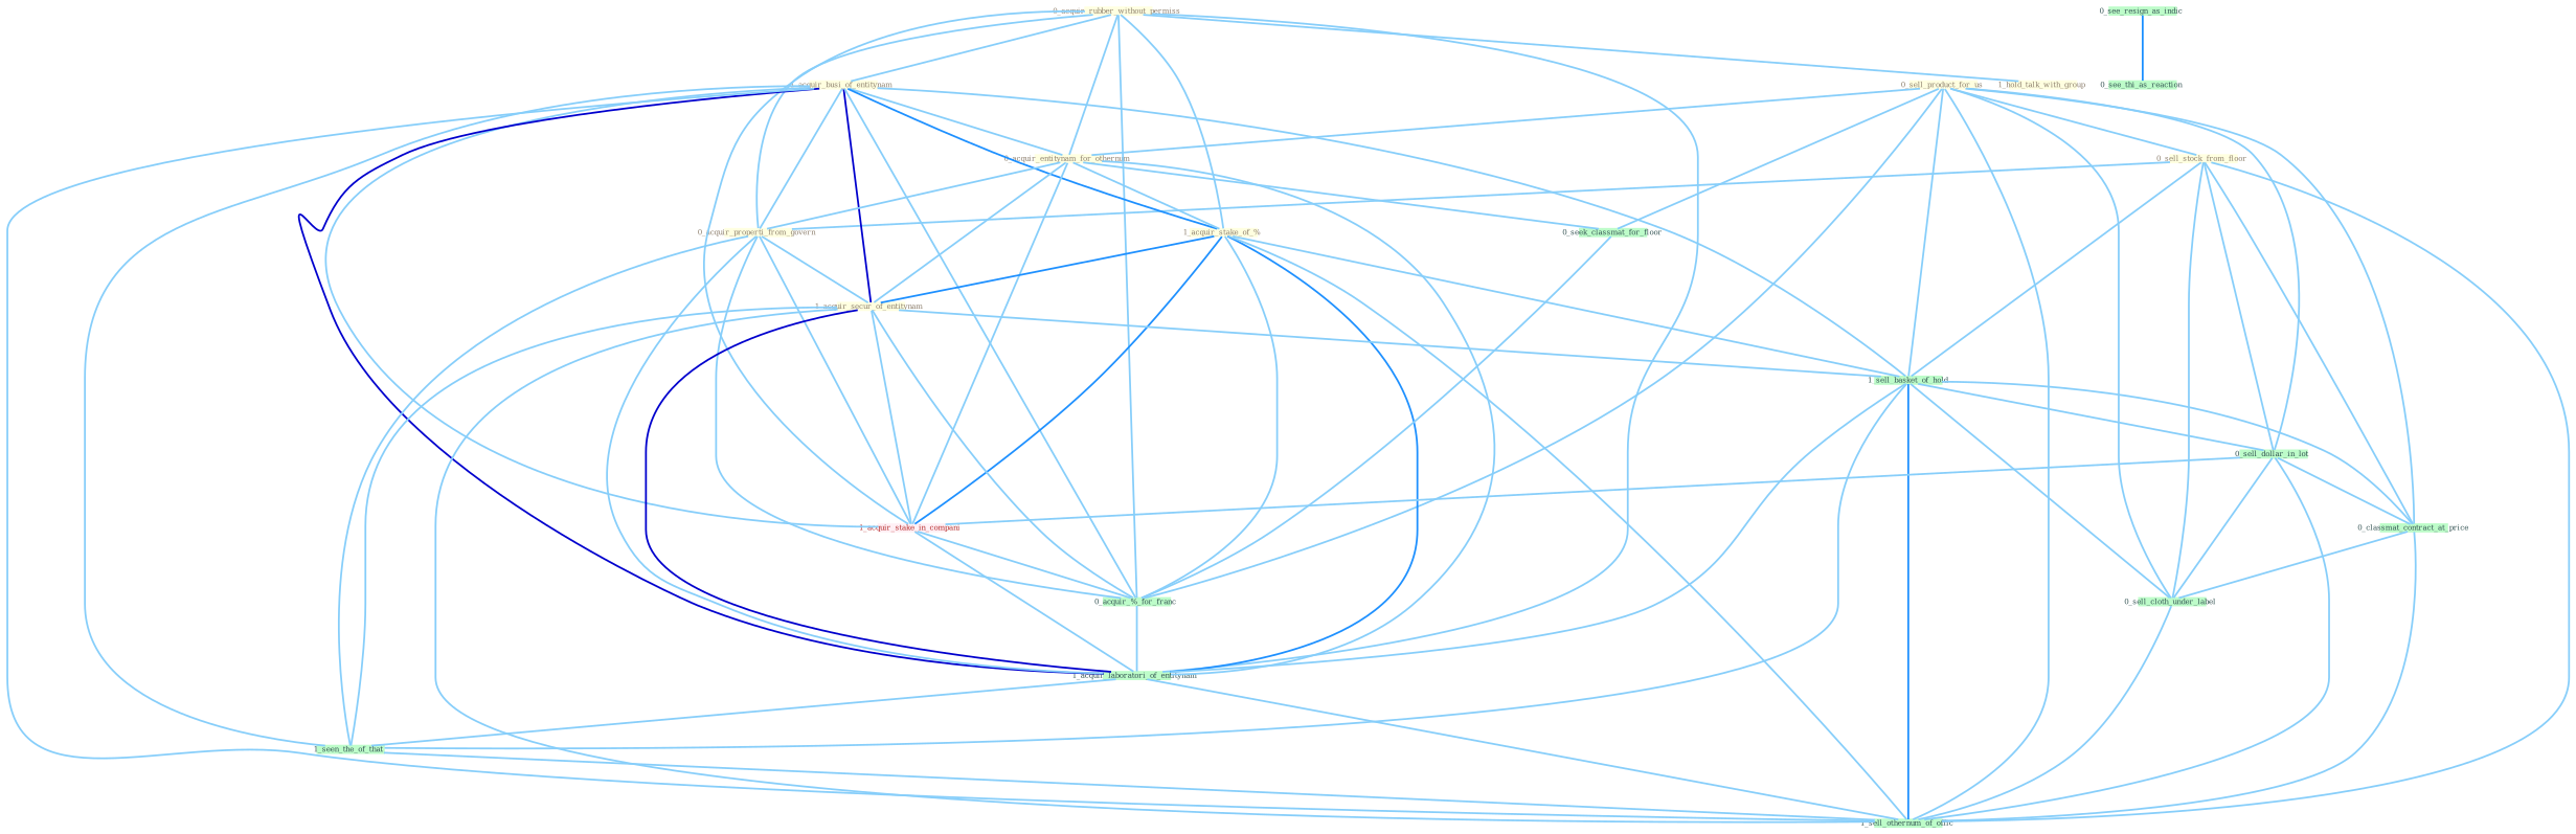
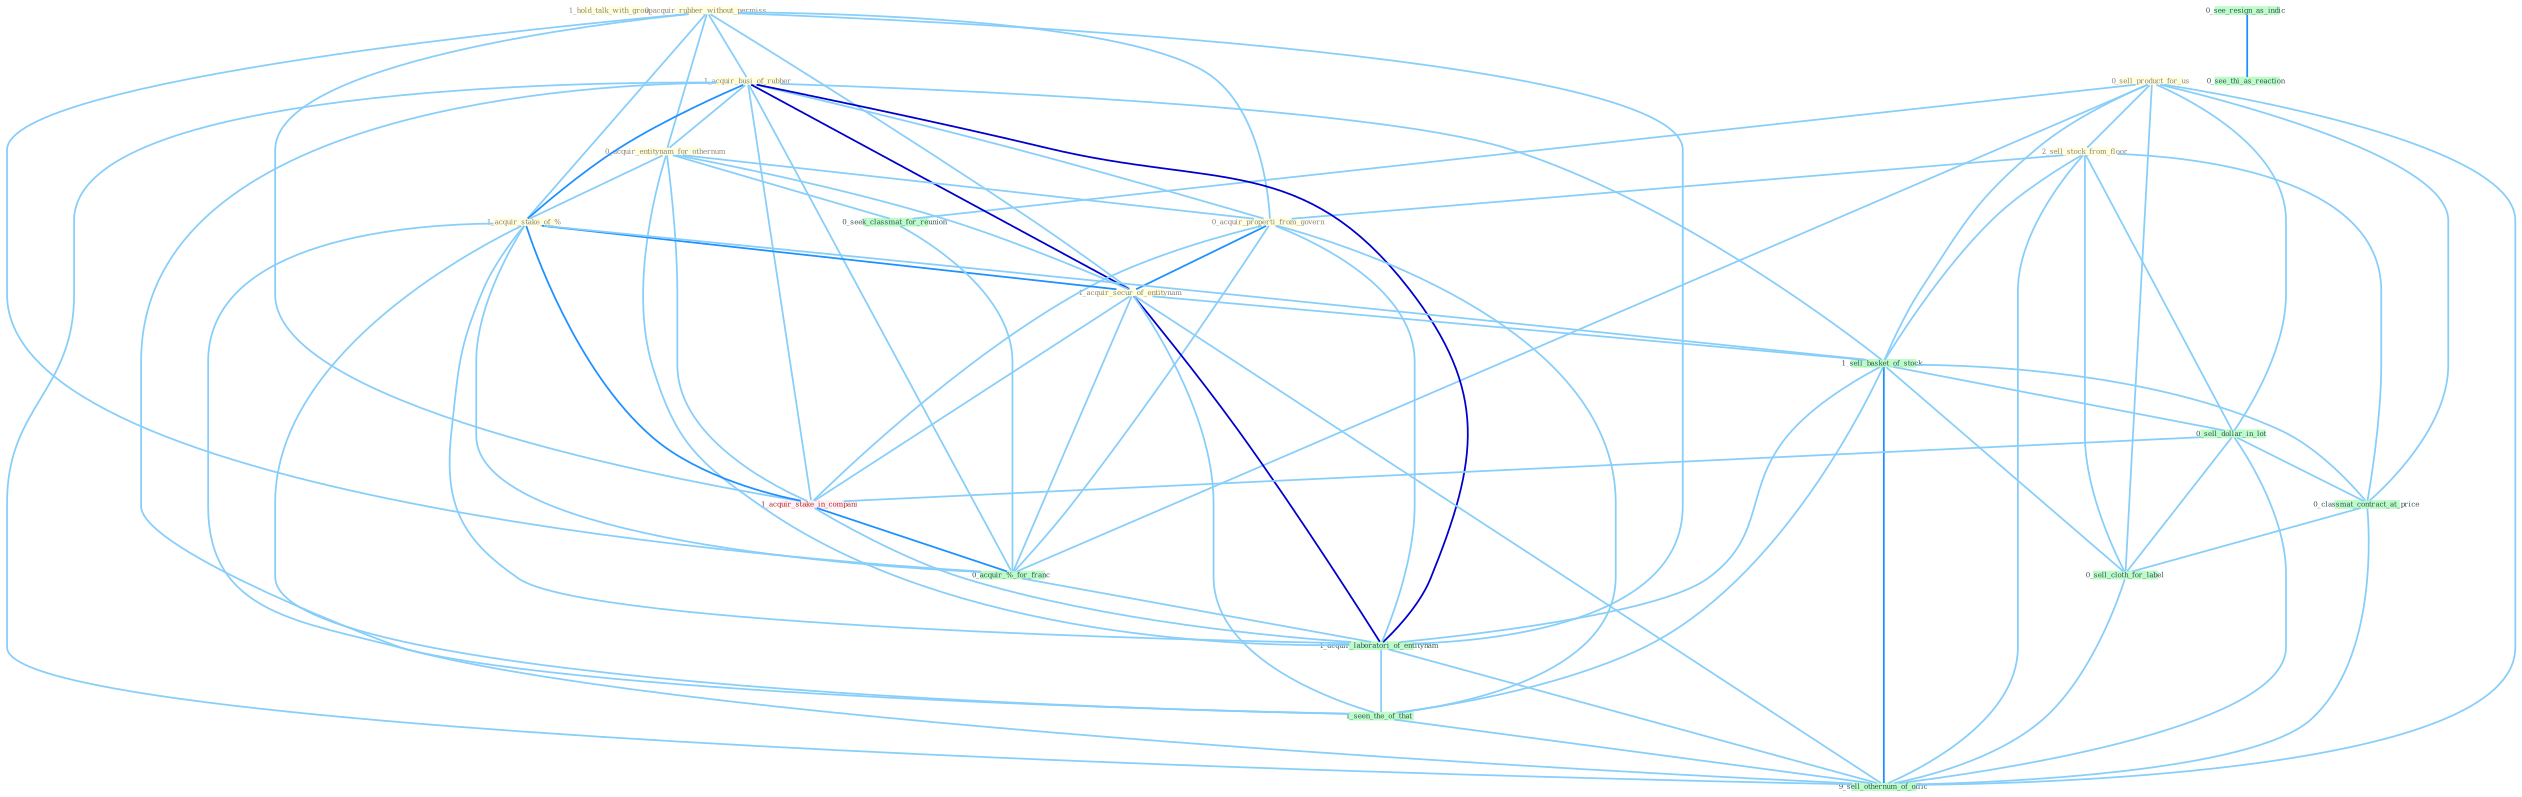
  graph {
    node [color="#BDFCC9" fixedsize=true fontcolor="#2f4f4f" fontsize=4 shape=polygon style=filled]
    edge [color="#87cefa" w=1]
    "1_hold_talk_with_group " [color="#ffffe0" fontcolor="#8b7d6b" height=.06 width=.5]
    "0_acquir_rubber_without_permiss " [color="#ffffe0" fontcolor="#8b7d6b" height=.06 width=.5]
    "0_sell_product_for_us " [color="#ffffe0" fontcolor="#8b7d6b" height=.06 width=.5]
-   "0_sell_stock_from_floor " [color="#ffffe0" fontcolor="#8b7d6b" height=.06 width=.5]
-   "1_acquir_busi_of_entitynam " [color="#ffffe0" fontcolor="#8b7d6b" height=.06 width=.5]
+   "0_sell_stock_from_floor " [color="#ffffe0" fontcolor="#8b7d6b" height=.06 width=.5 label="2_sell_stock_from_floor"]
+   "1_acquir_busi_of_entitynam " [color="#ffffe0" fontcolor="#8b7d6b" height=.06 width=.5 label="1_acquir_busi_of_rubber"]
    "0_acquir_entitynam_for_othernum " [color="#ffffe0" fontcolor="#8b7d6b" height=.06 width=.5]
    "0_acquir_properti_from_govern " [color="#ffffe0" fontcolor="#8b7d6b" height=.06 width=.5]
    "1_acquir_stake_of_% " [color="#ffffe0" fontcolor="#8b7d6b" height=.06 width=.5]
    "1_acquir_secur_of_entitynam " [color="#ffffe0" fontcolor="#8b7d6b" height=.06 width=.5]
    "1_acquir_stake_in_compani " [color="#fff0f5" fontcolor="#b22222" height=.06 width=.5]
    "0_acquir_%_for_franc " [height=.06 width=.5]
    "1_acquir_laboratori_of_entitynam " [height=.06 width=.5]
-   "0_seek_classmat_for_reunion " [height=.06 width=.5 label="0_seek_classmat_for_floor"]
-   "1_sell_basket_of_stock " [height=.06 width=.5 label="1_sell_basket_of_hold"]
+   "0_seek_classmat_for_reunion " [height=.06 width=.5]
+   "1_sell_basket_of_stock " [height=.06 width=.5]
    "0_sell_dollar_in_lot " [height=.06 width=.5]
    n16 [height=.06 label="0_classmat_contract_at_price" width=.5]
-   "0_sell_cloth_under_label " [height=.06 width=.5]
-   "1_sell_othernum_of_offic " [height=.06 width=.5]
+   "0_sell_cloth_under_label " [height=.06 width=.5 label="0_sell_cloth_for_label"]
+   "1_sell_othernum_of_offic " [height=.06 width=.5 label="9_sell_othernum_of_offic"]
    "1_seen_the_of_that " [height=.06 width=.5]
    "0_see_resign_as_indic " [height=.06 width=.5]
    "0_see_thi_as_reaction " [height=.06 width=.5]
    subgraph sub_1 {
      "1_hold_talk_with_group "
      "0_acquir_rubber_without_permiss "
      "0_sell_product_for_us "
      "0_sell_stock_from_floor "
      "1_acquir_busi_of_entitynam "
      "0_acquir_entitynam_for_othernum "
      "0_acquir_properti_from_govern "
      "1_acquir_stake_of_% "
      "1_acquir_secur_of_entitynam "
    }
    subgraph sub_2 {
      "1_acquir_stake_in_compani "
    }
    "0_acquir_rubber_without_permiss " -- "1_acquir_busi_of_entitynam "
    "0_acquir_rubber_without_permiss " -- "0_acquir_entitynam_for_othernum "
    "0_acquir_rubber_without_permiss " -- "0_acquir_properti_from_govern "
    "0_acquir_rubber_without_permiss " -- "1_acquir_stake_of_% "
-   "0_acquir_rubber_without_permiss " -- "1_hold_talk_with_group "
+   "0_acquir_rubber_without_permiss " -- "1_acquir_secur_of_entitynam "
    "0_acquir_rubber_without_permiss " -- "1_acquir_stake_in_compani "
    "0_acquir_rubber_without_permiss " -- "0_acquir_%_for_franc "
    "0_acquir_rubber_without_permiss " -- "1_acquir_laboratori_of_entitynam "
    "0_sell_product_for_us " -- "0_sell_stock_from_floor "
-   "0_sell_product_for_us " -- "0_acquir_entitynam_for_othernum "
    "0_sell_product_for_us " -- "0_acquir_%_for_franc "
    "0_sell_product_for_us " -- "0_seek_classmat_for_reunion "
    "0_sell_product_for_us " -- "1_sell_basket_of_stock "
    "0_sell_product_for_us " -- "0_sell_dollar_in_lot "
    "0_sell_product_for_us " -- n16
    "0_sell_product_for_us " -- "0_sell_cloth_under_label "
    "0_sell_product_for_us " -- "1_sell_othernum_of_offic "
    "0_sell_stock_from_floor " -- "0_acquir_properti_from_govern "
    "0_sell_stock_from_floor " -- "1_sell_basket_of_stock "
    "0_sell_stock_from_floor " -- "0_sell_dollar_in_lot "
    "0_sell_stock_from_floor " -- n16
    "0_sell_stock_from_floor " -- "0_sell_cloth_under_label "
    "0_sell_stock_from_floor " -- "1_sell_othernum_of_offic "
    "1_acquir_busi_of_entitynam " -- "0_acquir_entitynam_for_othernum "
    "1_acquir_busi_of_entitynam " -- "0_acquir_properti_from_govern "
    "1_acquir_busi_of_entitynam " -- "1_acquir_stake_of_% " [color="#1e90ff" w=2]
    "1_acquir_busi_of_entitynam " -- "1_acquir_secur_of_entitynam " [color="#0000cd" w=3]
    "1_acquir_busi_of_entitynam " -- "1_acquir_stake_in_compani "
    "1_acquir_busi_of_entitynam " -- "0_acquir_%_for_franc "
    "1_acquir_busi_of_entitynam " -- "1_acquir_laboratori_of_entitynam " [color="#0000cd" w=3]
    "1_acquir_busi_of_entitynam " -- "1_sell_basket_of_stock "
    "1_acquir_busi_of_entitynam " -- "1_sell_othernum_of_offic "
    "1_acquir_busi_of_entitynam " -- "1_seen_the_of_that "
    "0_acquir_entitynam_for_othernum " -- "0_acquir_properti_from_govern "
    "0_acquir_entitynam_for_othernum " -- "1_acquir_stake_of_% "
    "0_acquir_entitynam_for_othernum " -- "1_acquir_secur_of_entitynam "
    "0_acquir_entitynam_for_othernum " -- "1_acquir_stake_in_compani "
    "0_acquir_entitynam_for_othernum " -- "1_acquir_laboratori_of_entitynam "
    "0_acquir_entitynam_for_othernum " -- "0_seek_classmat_for_reunion "
-   "0_acquir_properti_from_govern " -- "1_acquir_secur_of_entitynam "
+   "0_acquir_properti_from_govern " -- "1_acquir_secur_of_entitynam " [color="#1e90ff"]
    "0_acquir_properti_from_govern " -- "1_acquir_stake_in_compani "
    "0_acquir_properti_from_govern " -- "0_acquir_%_for_franc "
    "0_acquir_properti_from_govern " -- "1_acquir_laboratori_of_entitynam "
    "0_acquir_properti_from_govern " -- "1_seen_the_of_that "
    "1_acquir_stake_of_% " -- "1_acquir_secur_of_entitynam " [color="#1e90ff" w=2]
    "1_acquir_stake_of_% " -- "1_acquir_stake_in_compani " [color="#1e90ff" w=2]
    "1_acquir_stake_of_% " -- "0_acquir_%_for_franc "
-   "1_acquir_stake_of_% " -- "1_acquir_laboratori_of_entitynam " [color="#1e90ff" w=2]
+   "1_acquir_stake_of_% " -- "1_acquir_laboratori_of_entitynam " [w=2]
    "1_acquir_stake_of_% " -- "1_sell_basket_of_stock "
    "1_acquir_stake_of_% " -- "1_sell_othernum_of_offic "
+   "1_acquir_stake_of_% " -- "1_seen_the_of_that "
    "1_acquir_secur_of_entitynam " -- "1_acquir_stake_in_compani "
    "1_acquir_secur_of_entitynam " -- "0_acquir_%_for_franc "
    "1_acquir_secur_of_entitynam " -- "1_acquir_laboratori_of_entitynam " [color="#0000cd" w=3]
    "1_acquir_secur_of_entitynam " -- "1_sell_basket_of_stock "
    "1_acquir_secur_of_entitynam " -- "1_sell_othernum_of_offic "
    "1_acquir_secur_of_entitynam " -- "1_seen_the_of_that "
-   "1_acquir_stake_in_compani " -- "0_acquir_%_for_franc "
+   "1_acquir_stake_in_compani " -- "0_acquir_%_for_franc " [color="#1e90ff"]
    "1_acquir_stake_in_compani " -- "1_acquir_laboratori_of_entitynam "
    "0_acquir_%_for_franc " -- "1_acquir_laboratori_of_entitynam "
    "1_acquir_laboratori_of_entitynam " -- "1_sell_othernum_of_offic "
    "1_acquir_laboratori_of_entitynam " -- "1_seen_the_of_that "
    "0_seek_classmat_for_reunion " -- "0_acquir_%_for_franc "
    "1_sell_basket_of_stock " -- "1_acquir_laboratori_of_entitynam "
    "1_sell_basket_of_stock " -- "0_sell_dollar_in_lot "
    "1_sell_basket_of_stock " -- n16
    "1_sell_basket_of_stock " -- "0_sell_cloth_under_label "
    "1_sell_basket_of_stock " -- "1_sell_othernum_of_offic " [color="#1e90ff" w=2]
    "1_sell_basket_of_stock " -- "1_seen_the_of_that "
    "0_sell_dollar_in_lot " -- "1_acquir_stake_in_compani "
    "0_sell_dollar_in_lot " -- n16
    "0_sell_dollar_in_lot " -- "0_sell_cloth_under_label "
    "0_sell_dollar_in_lot " -- "1_sell_othernum_of_offic "
    n16 -- "0_sell_cloth_under_label "
    n16 -- "1_sell_othernum_of_offic "
    "0_sell_cloth_under_label " -- "1_sell_othernum_of_offic "
    "1_seen_the_of_that " -- "1_sell_othernum_of_offic "
    "0_see_resign_as_indic " -- "0_see_thi_as_reaction " [color="#1e90ff" w=2]
  }
